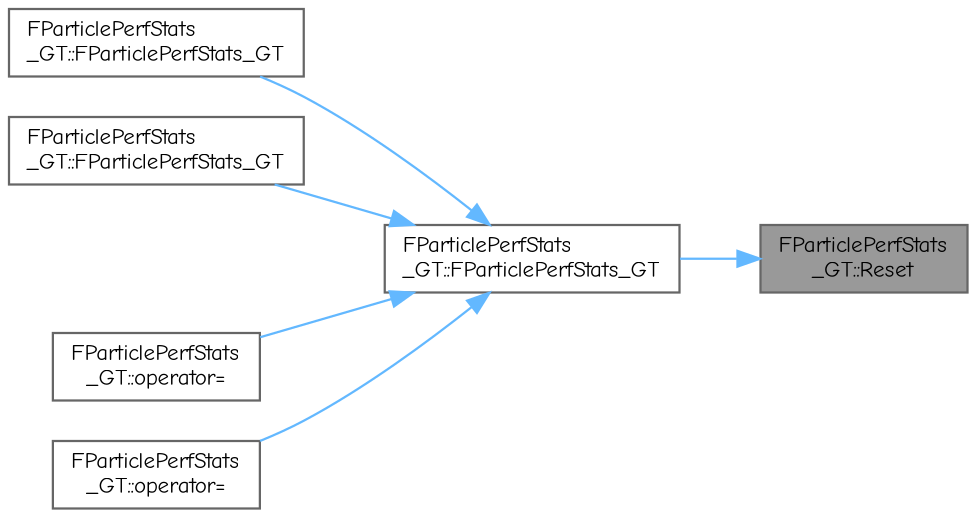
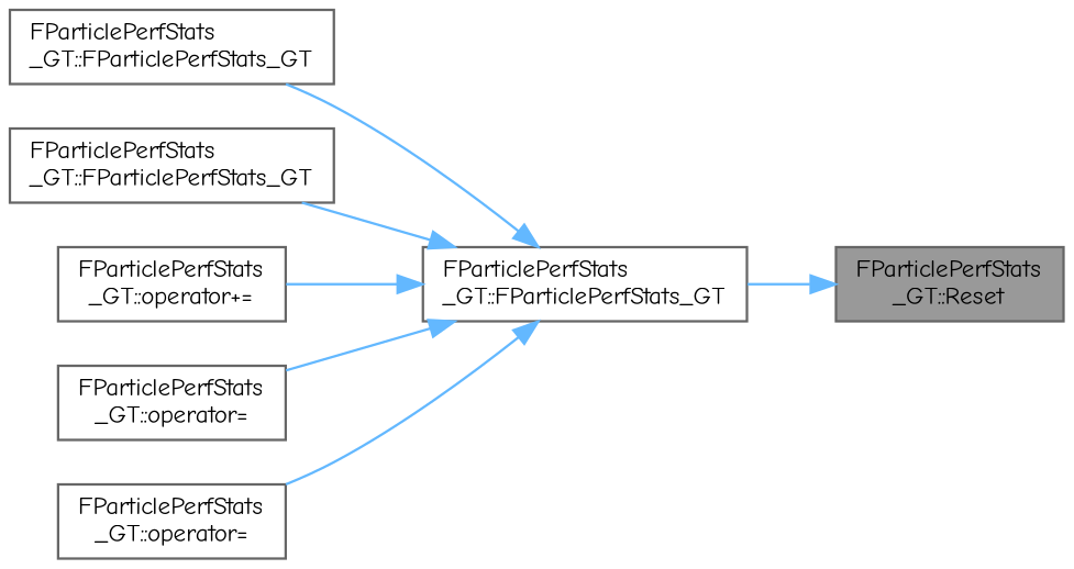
  digraph {
    rankdir=RL
    fontname="Comic Neue"
    node [color=grey40 fillcolor=white fontname="Comic Neue" fontsize=10 shape=box style=filled]
    edge [color=steelblue1 dir=back fontname="Comic Neue" fontsize=10 labelfontname=Helvetica labelfontsize=10 style=solid]
    n1 [color=gray40 fillcolor=grey60 fontcolor=black height=0.2 label="FParticlePerfStats\l_GT::Reset" width=0.4]
    n2 [height=0.2 label="FParticlePerfStats\l_GT::FParticlePerfStats_GT" width=0.4]
    n3 [height=0.2 label="FParticlePerfStats\l_GT::FParticlePerfStats_GT" width=0.4]
    n4 [height=0.2 label="FParticlePerfStats\l_GT::FParticlePerfStats_GT" width=0.4]
+   n5 [height=0.2 label="FParticlePerfStats\l_GT::operator+=" width=0.4]
    n6 [height=0.2 label="FParticlePerfStats\l_GT::operator=" width=0.4]
    n7 [height=0.2 label="FParticlePerfStats\l_GT::operator=" width=0.4]
    n1 -> n2
    n2 -> n3
    n2 -> n4
+   n2 -> n5
    n2 -> n6
    n2 -> n7
  }
